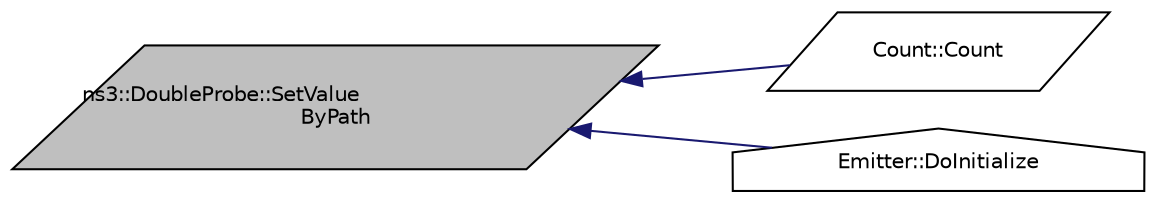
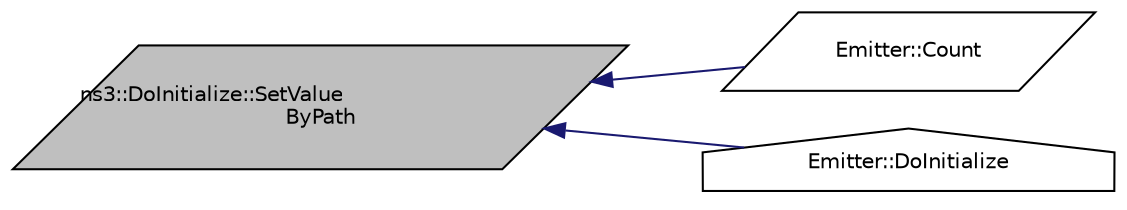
  digraph {
    rankdir=LR
    node [color=black fillcolor=white fontname=Helvetica fontsize=10 shape=parallelogram style=filled]
    edge [color=midnightblue dir=back fontname=Helvetica fontsize=10 labelfontname=Helvetica labelfontsize=10 style=solid]
-   n1 [fillcolor=grey75 fontcolor=black height=0.2 label="ns3::DoubleProbe::SetValue\lByPath" width=0.4]
-   n2 [height=0.2 label="Count::Count" width=0.4]
+   n1 [fillcolor=grey75 fontcolor=black height=0.2 label="ns3::DoInitialize::SetValue\lByPath" width=0.4]
+   n2 [height=0.2 label="Emitter::Count" width=0.4]
    n3 [height=0.2 label="Emitter::DoInitialize" shape=house width=0.4]
    n1 -> n2
    n1 -> n3
  }
